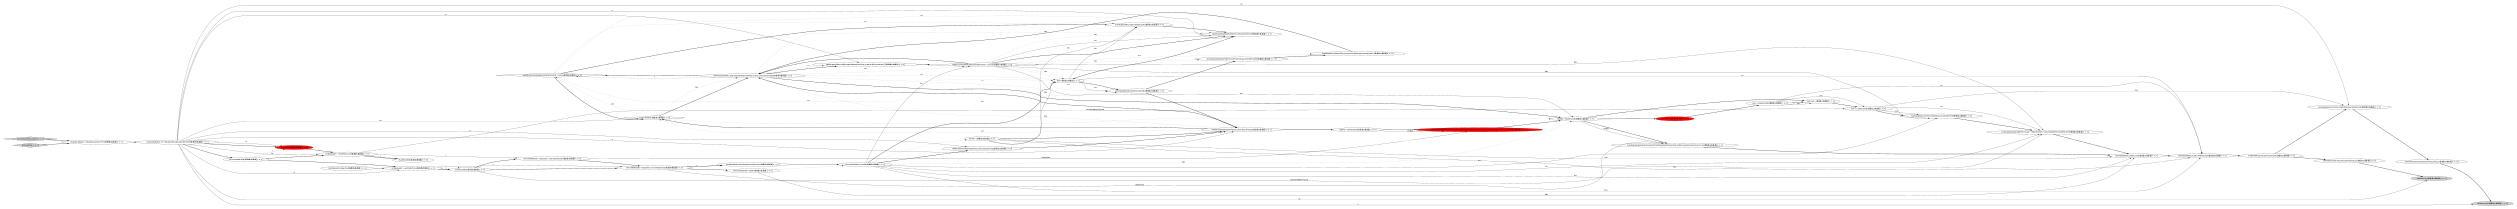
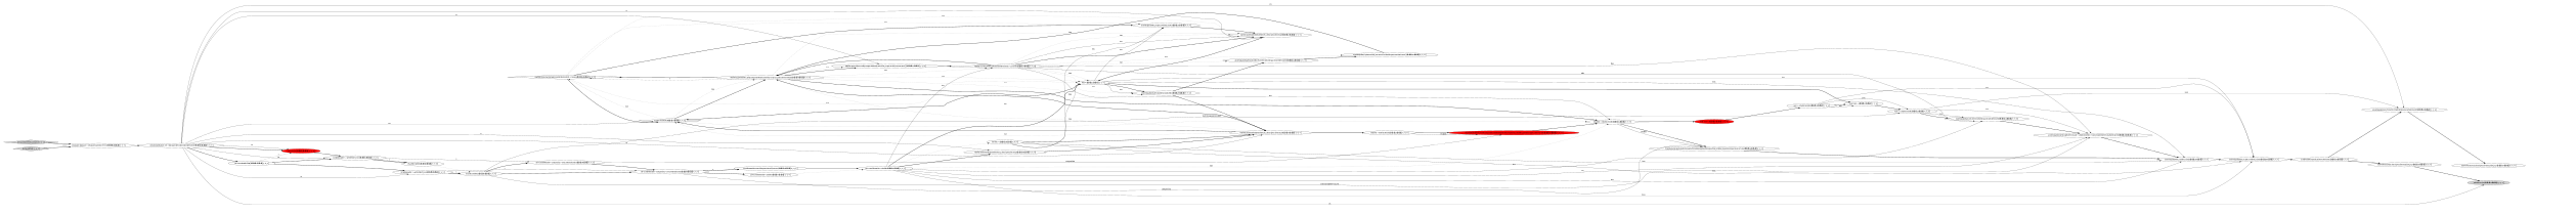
  digraph {
    fontname="Fira Sans"
    rankdir=LR
    node [fillcolor=white fontname="Fira Sans" shape=ellipse style=filled]
    edge [fontname="Fira Sans" style=bold]
    n1 [label="rewriter.currentWriter().getOnDiskFilePointer() > 2500000@@@19@@@['0', '0', '1']" shape=diamond]
    n2 [label="scanner.hasNext()@@@17@@@['1', '1', '1']" shape=diamond]
    n3 [label="assertEquals(files,cfs.getSSTables().size())@@@20@@@['0', '0', '1']"]
    n4 [label="files++@@@22@@@['1', '1', '1']"]
    n5 [label="rewriter.switchWriter(getWriter(cfs,s.descriptor.directory))@@@21@@@['1', '1', '1']"]
    n6 [label="sstables = rewriter.finish()@@@25@@@['1', '1', '1']"]
    n7 [label="rewriter.append(new LazilyCompactedRow(controller,Arrays.asList(scanner.next())))@@@18@@@['1', '1', '1']"]
    n8 [label="assertEquals(cfs.getSSTables().size(),files)@@@24@@@['1', '1', '0']"]
    n9 [label="assertEquals(files,sstables.size())@@@28@@@['1', '1', '1']"]
    n10 [label="assertEquals(files,cfs.getSSTables().size())@@@29@@@['1', '1', '1']"]
    n11 [label="SSTableReader s = writeFile(cfs,400)@@@7@@@['0', '0', '1']"]
    n12 [label="Set<SSTableReader> compacting = Sets.newHashSet(s)@@@9@@@['1', '1', '1']"]
    n13 [label="cfs.addSSTable(s)@@@8@@@['1', '1', '1']"]
    n14 [label="cfs.getDataTracker().markCompactedSSTablesReplaced(compacting,sstables,OperationType.COMPACTION)@@@26@@@['0', '0', '1']"]
    n15 [label="SSTableRewriter.overrideOpenInterval(1000000)@@@10@@@['0', '0', '1']"]
    n16 [label="List<SSTableReader> sstables@@@11@@@['1', '1', '0']"]
    n17 [label="sum += x.bytesOnDisk()@@@32@@@['1', '1', '0']"]
    n18 [label="assertEquals(startStorageMetricsLoad - s.bytesOnDisk() + sum,StorageMetrics.load.getCount())@@@34@@@['1', '1', '0']"]
    n19 [label="Set<SSTableReader> compacting = Sets.newHashSet(s)@@@9@@@['1', '1', '0']"]
    n20 [fillcolor=red label="long sum = 0@@@31@@@['1', '0', '0']"]
    n21 [label="long sum = 0@@@31@@@['1', '1', '0']"]
    n22 [label="sum += x.bytesOnDisk()@@@32@@@['1', '0', '0']"]
    n23 [label="assertEquals(s.bytesOnDisk(),cfs.metric.liveDiskSpaceUsed.getCount())@@@25@@@['0', '1', '0']"]
    n24 [label="assertEquals(s.bytesOnDisk(),cfs.metric.totalDiskSpaceUsed.getCount())@@@26@@@['0', '1', '0']"]
    n25 [label="List<SSTableReader> sstables@@@11@@@['1', '1', '1']"]
    n26 [label="rewriter.currentWriter().getOnDiskFilePointer() > 25000000@@@21@@@['1', '1', '0']" shape=diamond]
    n27 [label="rewriter.switchWriter(getWriter(cfs,s.descriptor.directory))@@@16@@@['1', '0', '0']"]
    n28 [label="assertEquals(sum,cfs.metric.liveDiskSpaceUsed.getCount())@@@33@@@['1', '1', '0']"]
    n29 [label="int files = 1@@@12@@@['0', '0', '1']"]
    n30 [label="rewriter.append(new LazilyCompactedRow(controller,Arrays.asList(scanner.next())))@@@20@@@['1', '1', '0']"]
    n31 [label="rewriter.switchWriter(getWriter(cfs,s.descriptor.directory))@@@16@@@['1', '0', '1']"]
    n32 [label="assertFileCounts(s.descriptor.directory.list(),0,0)@@@31@@@['0', '0', '1']"]
    n33 [fillcolor=lightgray label="validateCFS(cfs)@@@32@@@['0', '0', '1']"]
    n34 [label="ColumnFamilyStore cfs = keyspace.getColumnFamilyStore(CF)@@@4@@@['1', '1', '1']"]
    n35 [fillcolor=red label="truncate(cfs)@@@5@@@['0', '1', '0']"]
-   n36 [fillcolor=lightgray label="validateCFS(cfs)@@@40@@@['0', '1', '0']"]
    n37 [label="SSTableReader s = writeFile(cfs,1000)@@@6@@@['1', '1', '0']"]
    n38 [label="assertEquals(sum,cfs.metric.totalDiskSpaceUsed.getCount())@@@38@@@['1', '1', '0']"]
    n39 [label="cfs.truncateBlocking()@@@5@@@['1', '0', '1']"]
    n40 [label="cfs.addSSTable(s)@@@7@@@['1', '1', '0']"]
    n41 [label="assertFileCounts(s.descriptor.directory.list(),0,0)@@@39@@@['0', '1', '0']"]
    n42 [label="sstables = rewriter.finish()@@@27@@@['1', '0', '0']"]
    n43 [fillcolor=red label="cfs.getDataTracker().markCompactedSSTablesReplaced(compacting,sstables,OperationType.COMPACTION)@@@28@@@['1', '0', '0']"]
    n44 [label="Keyspace keyspace = Keyspace.open(KEYSPACE)@@@3@@@['1', '1', '1']"]
    n45 [label="SSTableDeletingTask.waitForDeletions()@@@30@@@['1', '1', '1']"]
-   n46 [label="cfs.disableAutoCompaction()@@@6@@@['0', '0', '1']"]
    n47 [fillcolor=lightgray label="testNumberOfFilesAndSizes['1', '0', '0']" shape=diamond]
    n48 [fillcolor=lightgray label="testSmallFiles['0', '0', '1']" shape=diamond]
    n1 -> n2
    n1 -> n3 [label=true style=dotted]
    n1 -> n3
    n1 -> n4 [label=true style=dotted]
    n1 -> n5 [label=true style=dotted]
    n2 -> n1 [label=true style=dotted]
    n2 -> n6 [style=dotted]
    n2 -> n7 [label=true style=dotted]
    n2 -> n7
    n3 -> n5
+   n4 -> n2
    n4 -> n3 [label=files style=solid]
    n4 -> n8
    n4 -> n8 [label=files style=solid]
-   n16 -> n9 [label=files style=solid]
+   n4 -> n9 [label=files style=solid]
    n4 -> n10 [label=files style=solid]
    n5 -> n4
    n6 -> n14
    n6 -> n14 [label=sstables style=solid]
    n6 -> n20
-   n6 -> n21
+   n4 -> n21
    n7 -> n1
    n7 -> n1 [label=0 style=dashed]
    n7 -> n4 [label=true style=dotted]
    n7 -> n5 [label=true style=dotted]
    n7 -> n6
    n7 -> n8 [label=true style=dotted]
    n7 -> n26 [label=true style=dotted]
    n7 -> n30
    n7 -> n30 [label=true style=dotted]
    n7 -> n31
    n8 -> n23
    n8 -> n31
    n9 -> n10
    n10 -> n45
    n11 -> n12 [label=s style=solid]
    n11 -> n13 [label=s style=solid]
    n11 -> n13
    n12 -> n14 [label=compacting style=solid]
    n12 -> n15 [label=0 style=dashed]
    n12 -> n15
    n12 -> n16
    n13 -> n12
-   n37 -> n17 [label=startStorageMetricsLoad style=solid]
+   n13 -> n17 [label=startStorageMetricsLoad style=solid]
    n13 -> n18 [label=startStorageMetricsLoad style=solid]
    n13 -> n19
    n14 -> n9
    n15 -> n25
    n16 -> n25 [style=dotted]
    n17 -> n18 [label=sum style=solid]
    n17 -> n28
    n17 -> n28 [label=sum style=solid]
    n17 -> n38 [label=sum style=solid]
    n18 -> n9
    n19 -> n12
    n19 -> n43 [label=compacting style=solid]
    n20 -> n22
    n21 -> n17
    n22 -> n10 [label=sum style=solid]
    n22 -> n17 [label=sum style=solid]
    n22 -> n21
    n22 -> n21 [label=sum style=solid]
    n23 -> n24
    n24 -> n7
    n25 -> n4 [label=files]
    n25 -> n6 [label=files style=dotted]
    n25 -> n9 [label=files style=solid]
    n25 -> n10 [label=files style=solid]
    n25 -> n18 [label=files style=solid]
    n25 -> n26 [label=files style=solid]
    n25 -> n27
    n25 -> n28 [label=files style=solid]
    n25 -> n29 [style=dotted]
    n26 -> n4 [label=true style=dotted]
    n26 -> n5 [label=true style=dotted]
    n26 -> n5 [label=files style=solid]
    n26 -> n5
    n26 -> n6 [label=files style=solid]
    n26 -> n7
    n26 -> n8 [label=true style=dotted]
    n26 -> n18 [label=files style=solid]
    n26 -> n23 [label=true style=dotted]
    n26 -> n24 [label=true style=dotted]
    n26 -> n28 [label=files style=solid]
    n27 -> n31
    n28 -> n18
    n29 -> n3 [label=files style=solid]
    n29 -> n4 [label=files style=solid]
    n29 -> n9 [label=true style=solid]
    n29 -> n10 [label=files style=solid]
    n29 -> n31
    n30 -> n26
    n31 -> n2 [label=true style=dotted]
    n31 -> n2
    n31 -> n7 [label=true style=dotted]
    n31 -> n42
    n32 -> n33
    n34 -> n2 [label=cfs style=solid]
    n34 -> n5 [label=cfs style=solid]
    n34 -> n11 [label=cfs style=solid]
    n34 -> n27 [label=cfs style=solid]
    n34 -> n30 [label=cfs style=solid]
    n34 -> n31 [label=cfs style=solid]
    n34 -> n33 [label=cfs style=solid]
    n34 -> n35
    n34 -> n35 [label=cfs style=solid]
-   n34 -> n36 [label=cfs style=solid]
    n34 -> n37 [label=cfs style=solid]
    n34 -> n38 [label=cfs style=solid]
    n34 -> n39
    n35 -> n37
    n37 -> n19 [label=s style=solid]
    n37 -> n40 [label=s style=solid]
    n37 -> n40
    n38 -> n41
    n39 -> n11
    n39 -> n35 [label=0 style=dashed]
    n39 -> n37
    n40 -> n13 [style=dotted]
-   n41 -> n36
    n42 -> n43
    n42 -> n43 [label=sstables style=solid]
    n43 -> n6
    n44 -> n34
    n45 -> n32
    n45 -> n38
-   n46 -> n11
    n47 -> n44
    n48 -> n44
  }
